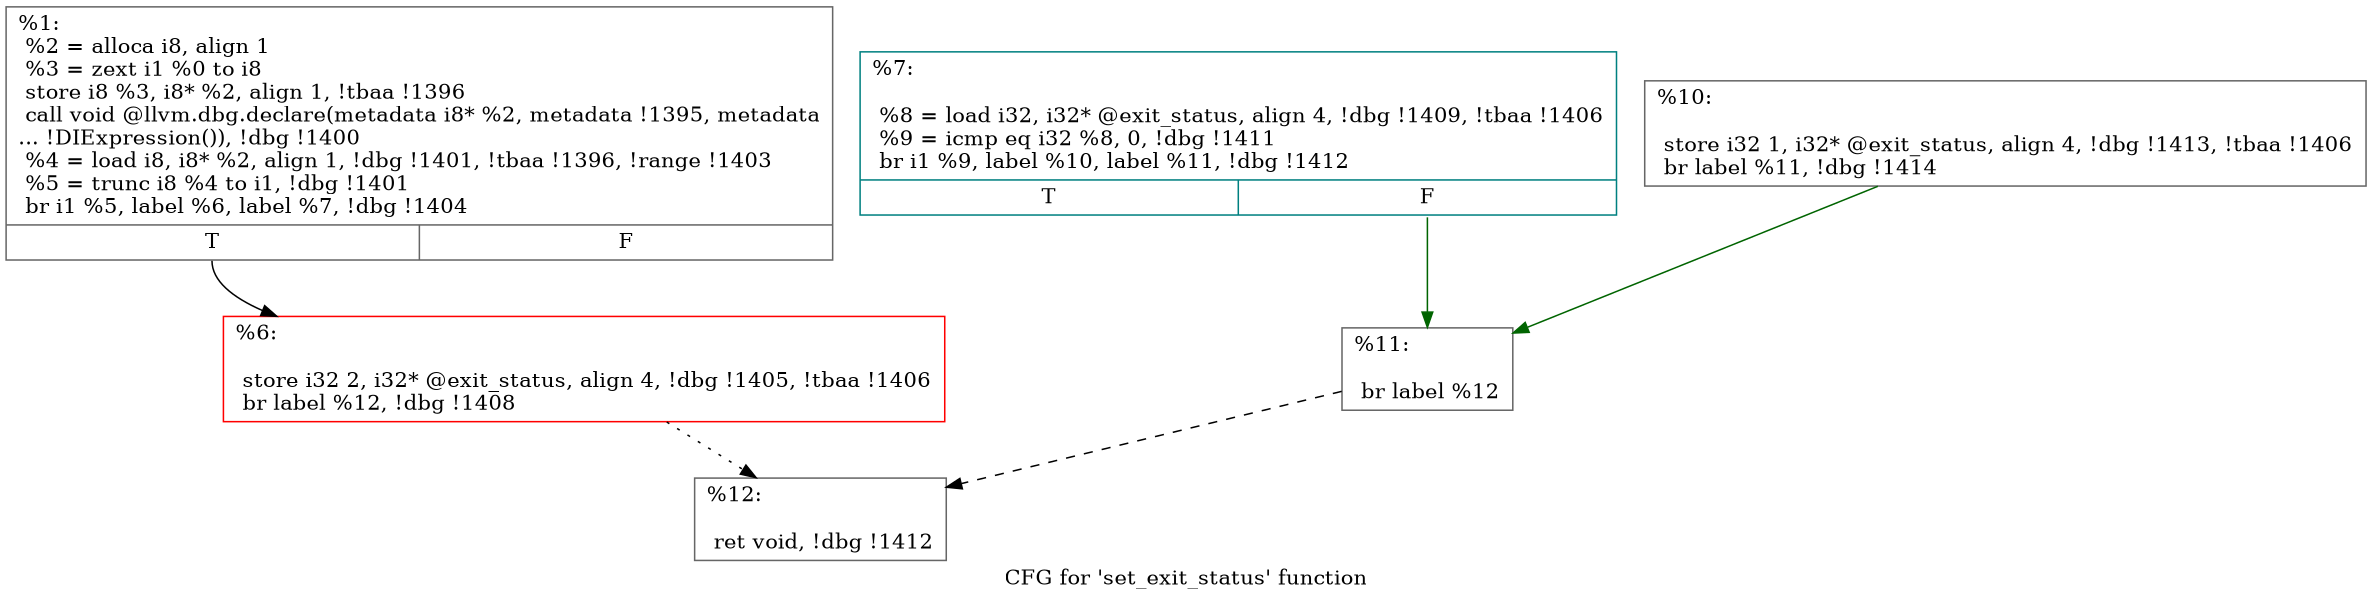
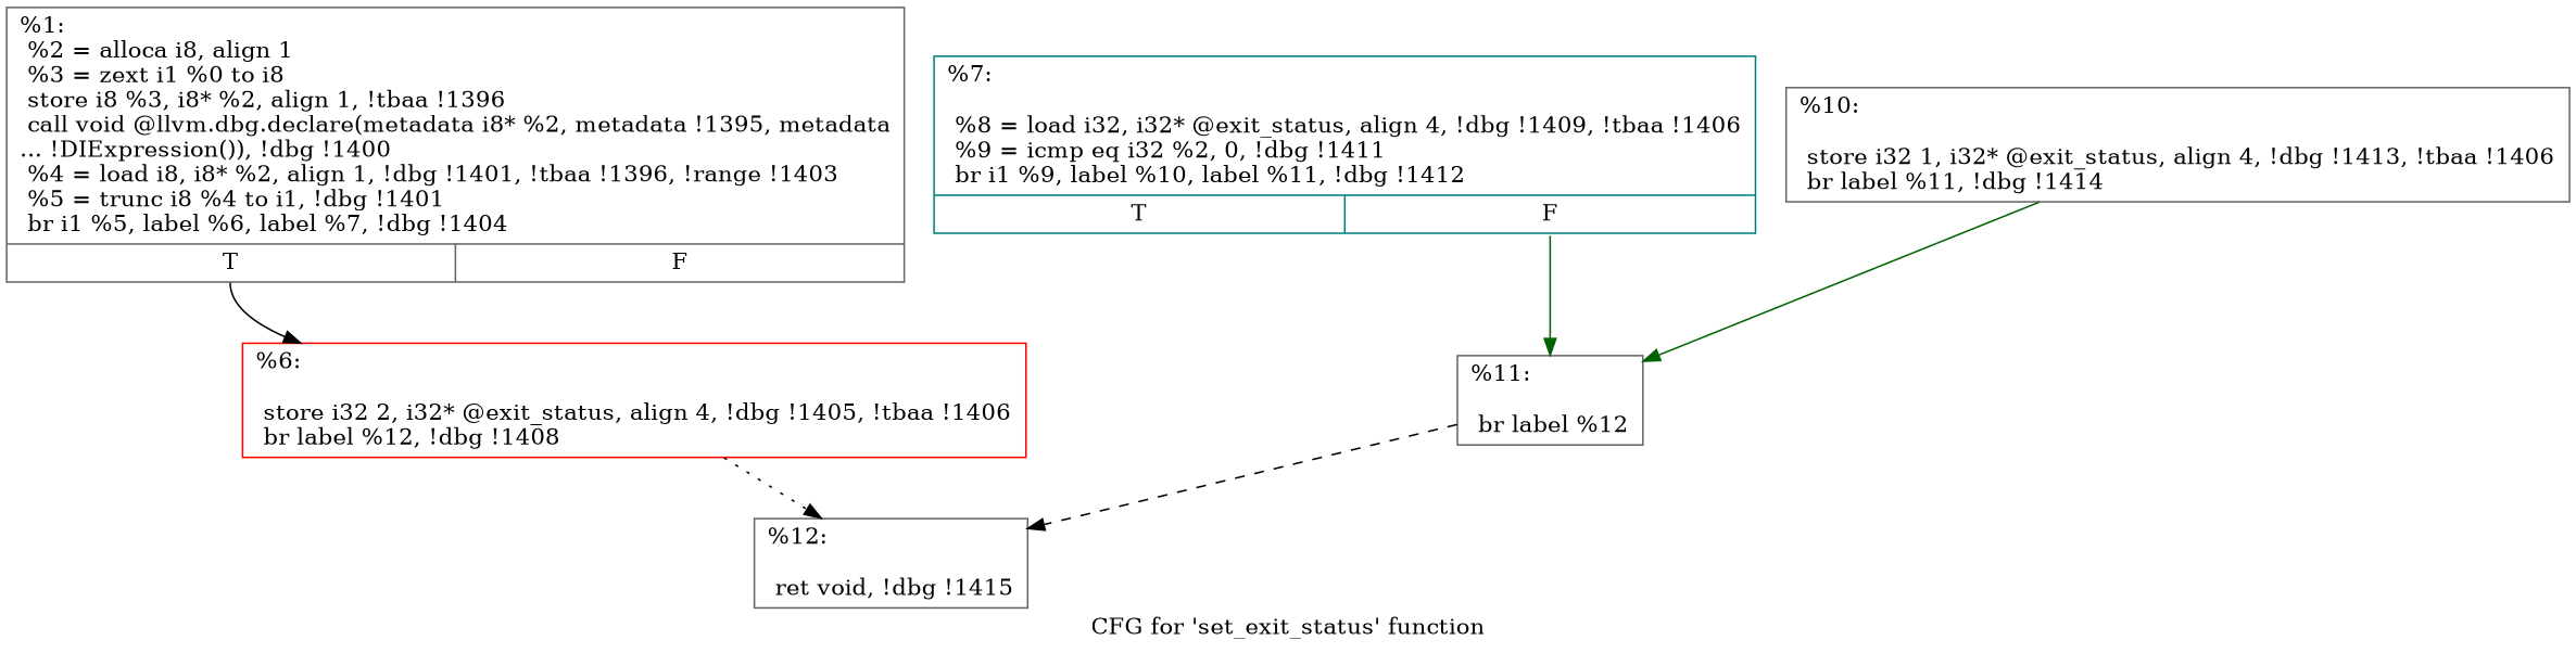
  digraph {
    label="CFG for 'set_exit_status' function"
    node [color=gray40 shape=record]
    edge [color=black style=solid]
    n1 [label="{%1:\l  %2 = alloca i8, align 1\l  %3 = zext i1 %0 to i8\l  store i8 %3, i8* %2, align 1, !tbaa !1396\l  call void @llvm.dbg.declare(metadata i8* %2, metadata !1395, metadata\l... !DIExpression()), !dbg !1400\l  %4 = load i8, i8* %2, align 1, !dbg !1401, !tbaa !1396, !range !1403\l  %5 = trunc i8 %4 to i1, !dbg !1401\l  br i1 %5, label %6, label %7, !dbg !1404\l|{<s0>T|<s1>F}}"]
    n2 [color=red label="{%6:\l\l  store i32 2, i32* @exit_status, align 4, !dbg !1405, !tbaa !1406\l  br label %12, !dbg !1408\l}"]
-   n3 [label="{%12:\l\l  ret void, !dbg !1412\l}"]
-   n4 [color=teal label="{%7:\l\l  %8 = load i32, i32* @exit_status, align 4, !dbg !1409, !tbaa !1406\l  %9 = icmp eq i32 %8, 0, !dbg !1411\l  br i1 %9, label %10, label %11, !dbg !1412\l|{<s0>T|<s1>F}}"]
+   n3 [label="{%12:\l\l  ret void, !dbg !1415\l}"]
+   n4 [color=teal label="{%7:\l\l  %8 = load i32, i32* @exit_status, align 4, !dbg !1409, !tbaa !1406\l  %9 = icmp eq i32 %2, 0, !dbg !1411\l  br i1 %9, label %10, label %11, !dbg !1412\l|{<s0>T|<s1>F}}"]
    n5 [label="{%11:\l\l  br label %12\l}"]
    n6 [label="{%10:\l\l  store i32 1, i32* @exit_status, align 4, !dbg !1413, !tbaa !1406\l  br label %11, !dbg !1414\l}"]
    n1 -> n2 [tailport=s0]
    n2 -> n3 [style=dotted]
    n4 -> n5 [color=darkgreen tailport=s1]
    n5 -> n3 [style=dashed]
    n6 -> n5 [color=darkgreen]
  }
